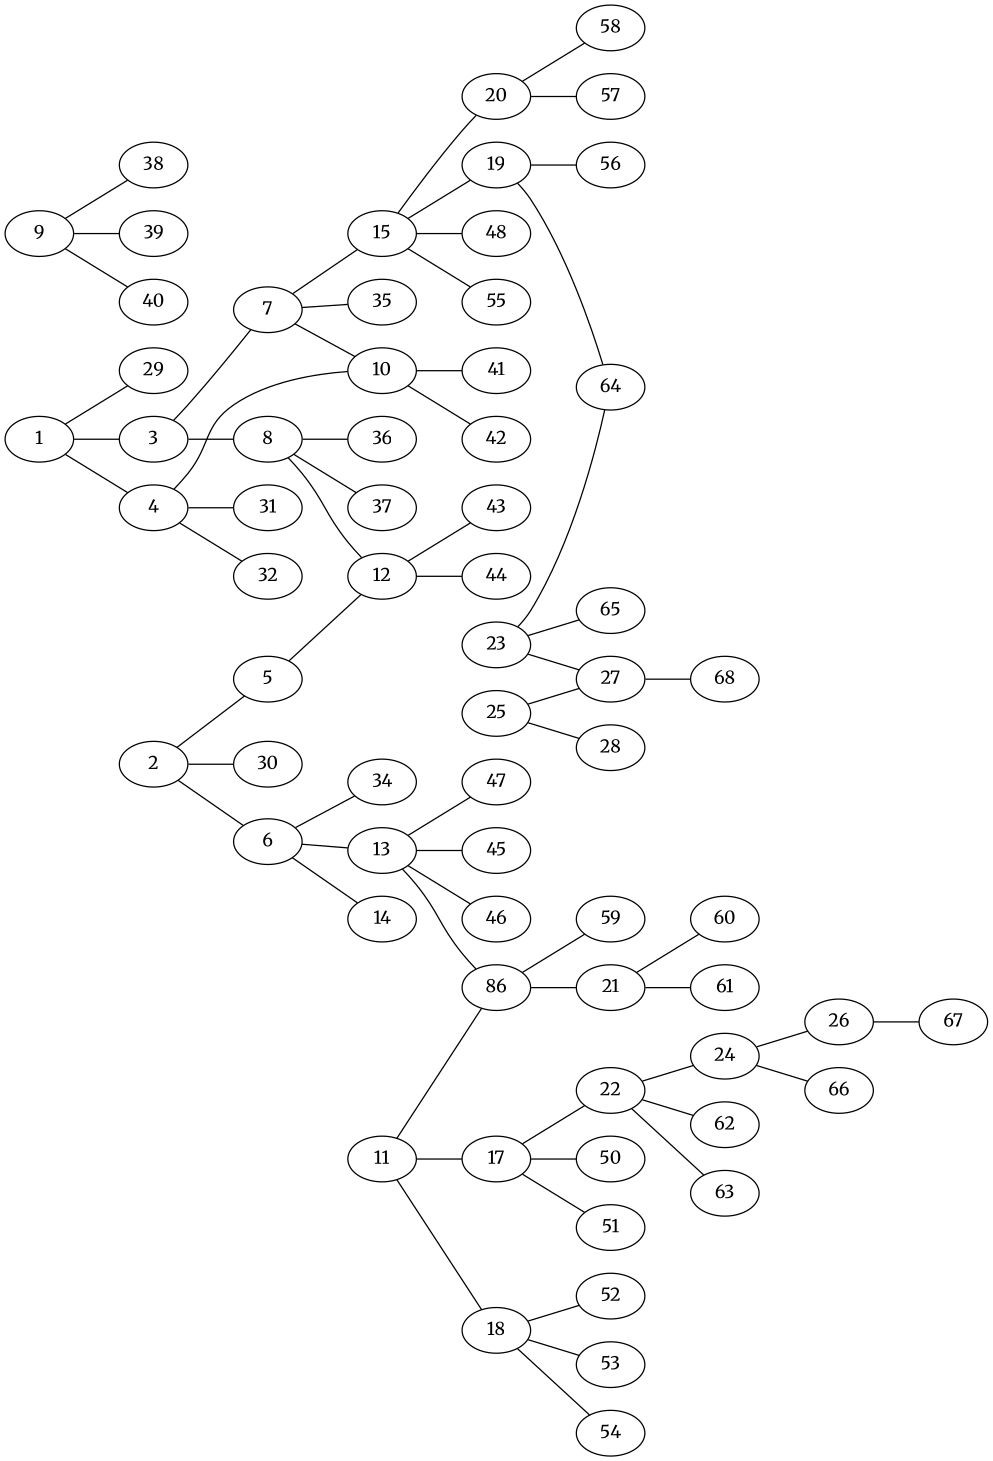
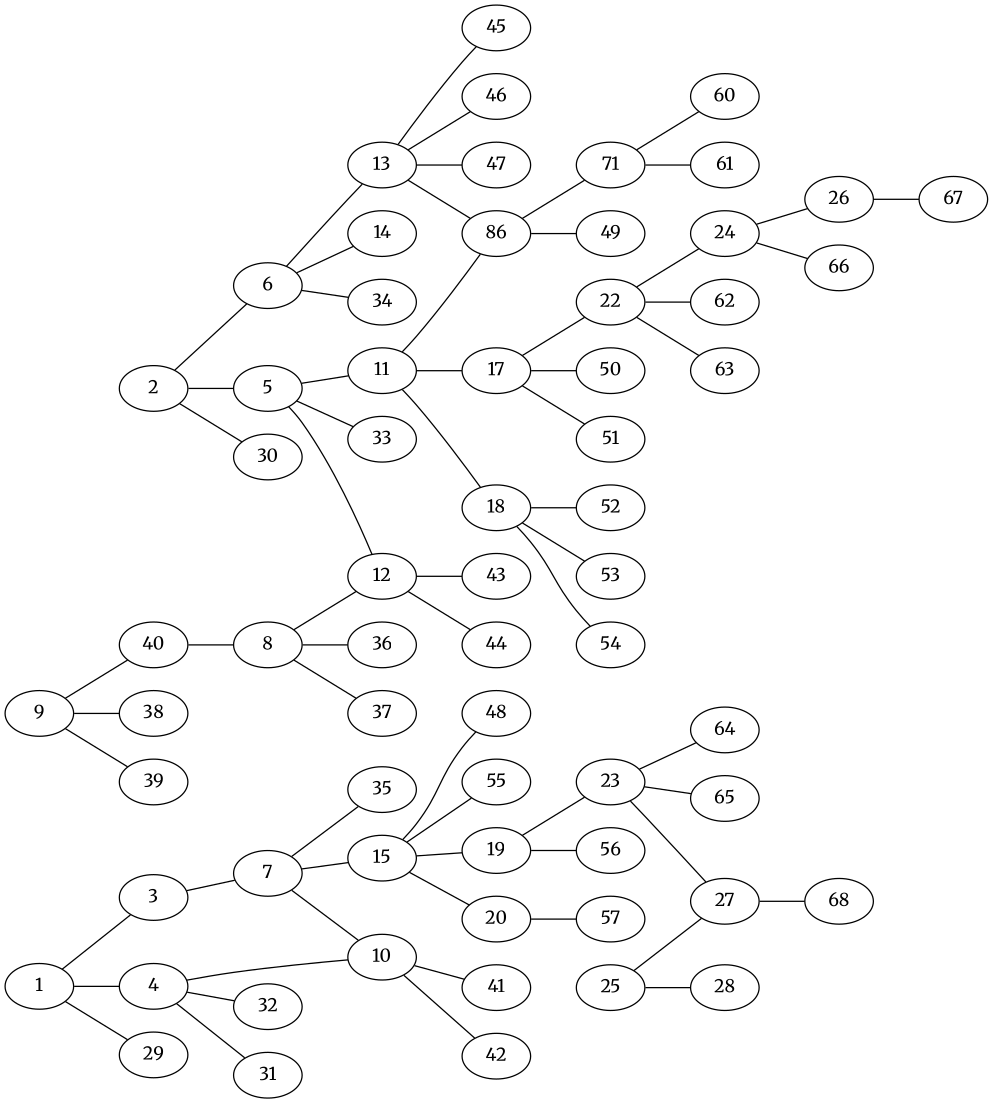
  graph {
    fontname=Merriweather
    rankdir=LR
    node [chem=H fontname=Merriweather]
    edge [fontname=Merriweather valence=1]
    1 [chem=C]
    3 [chem=C]
    4 [chem=C]
    29
    2 [chem=C]
    5 [chem=C]
    6 [chem=C]
    30
    7 [chem=C]
    8 [chem=C]
    10 [chem=C]
    31
    32
    11 [chem=C]
    12 [chem=C]
+   33
    13 [chem=C]
    14 [chem=O]
    34
    15 [chem=C]
    35
    36
    37
    9 [chem=C]
    38
    39
    40
    41
    42
    n30 [chem=C label=86]
    17 [chem=C]
    18 [chem=C]
    43
    44
    45
    46
    47
    19 [chem=C]
    20 [chem=C]
    48
    55
-   21 [chem=C]
-   49 [label=59]
+   21 [chem=C label=71]
+   49
    22 [chem=C]
    50
    51
    52
    53
    54
    23 [chem=C]
    56
    57
-   58
    60
    61
    24 [chem=C]
    62
    63
    64
    65
    27 [chem=O]
    26 [chem=O]
    66
    25 [chem=C]
    28 [chem=O]
    67
    68
    1 -- 3
    1 -- 4
    1 -- 29
    3 -- 7
-   3 -- 8
+   40 -- 8
    4 -- 10
    4 -- 31
    4 -- 32
    2 -- 5
    2 -- 6
    2 -- 30
+   5 -- 11
    5 -- 12
+   5 -- 33
    6 -- 13
    6 -- 14
    6 -- 34
    7 -- 10
    7 -- 15
    7 -- 35
    8 -- 12
    8 -- 36
    8 -- 37
    10 -- 41
    10 -- 42
    11 -- n30
    11 -- 17
    11 -- 18
    12 -- 43
    12 -- 44
    13 -- n30
    13 -- 45
    13 -- 46
    13 -- 47
    15 -- 19
    15 -- 20
    15 -- 48
    15 -- 55
    9 -- 38
    9 -- 39
    9 -- 40
    n30 -- 21
    n30 -- 49
    17 -- 22
    17 -- 50
    17 -- 51
    18 -- 52
    18 -- 53
    18 -- 54
-   19 -- 64
+   19 -- 23
    19 -- 56
    20 -- 57
-   20 -- 58
    21 -- 60
    21 -- 61
    22 -- 24
    22 -- 62
    22 -- 63
    23 -- 64
    23 -- 65
    23 -- 27
    24 -- 26
    24 -- 66
    27 -- 68
    26 -- 67
    25 -- 27
    25 -- 28 [valence=2]
  }
